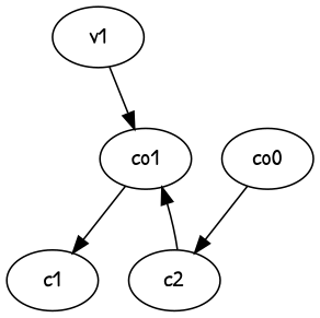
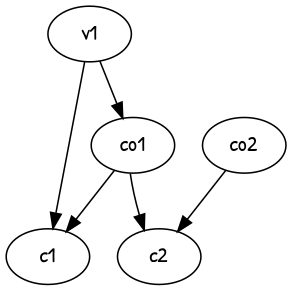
  strict digraph {
    fontname="Patrick Hand"
    node [fontname="Patrick Hand"]
    edge [fontname="Patrick Hand" weight=1]
    v1
    c1
    co1
    c2
-   co2 [label=co0]
+   co2
+   v1 -> c1
    v1 -> co1
    co1 -> c1
-   c2 -> co1
+   co1 -> c2
    co2 -> c2
  }
